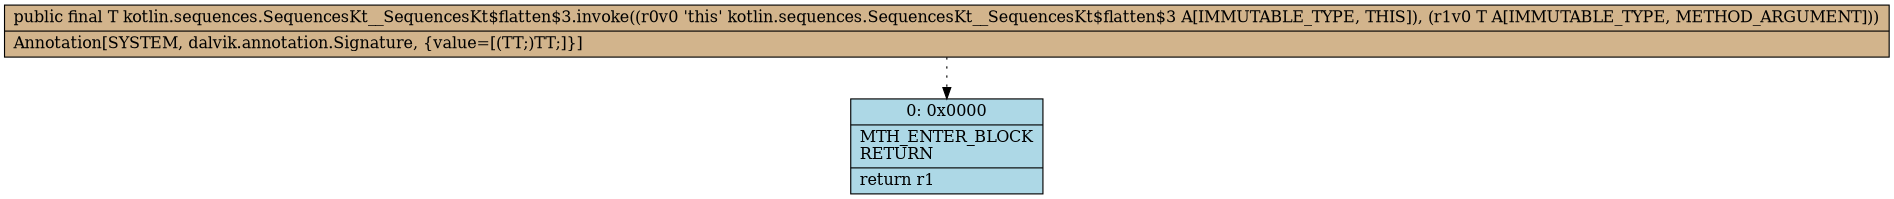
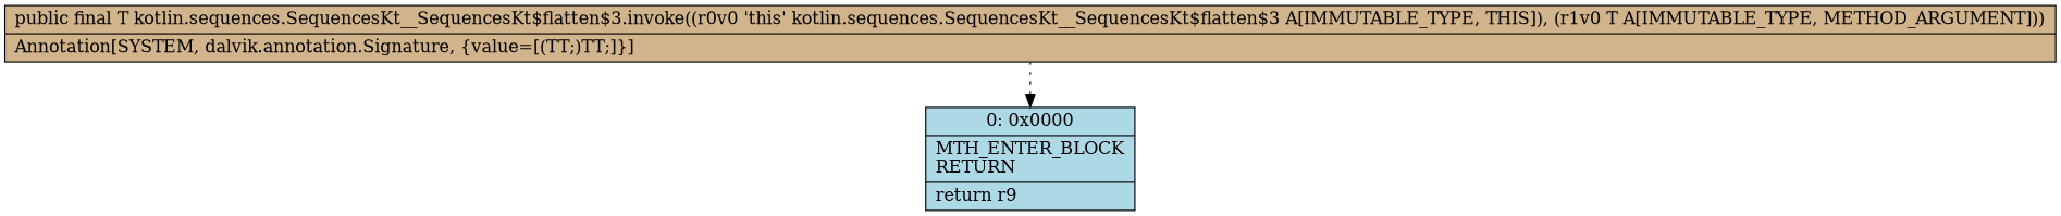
  digraph {
    node [shape=record style=filled]
-   n1 [label="{0\:\ 0x0000|MTH_ENTER_BLOCK\lRETURN\l|return r1\l}" fillcolor=lightblue]
+   n1 [label="{0\:\ 0x0000|MTH_ENTER_BLOCK\lRETURN\l|return r9\l}" fillcolor=lightblue]
    n2 [label="{public final T kotlin.sequences.SequencesKt__SequencesKt$flatten$3.invoke((r0v0 'this' kotlin.sequences.SequencesKt__SequencesKt$flatten$3 A[IMMUTABLE_TYPE, THIS]), (r1v0 T A[IMMUTABLE_TYPE, METHOD_ARGUMENT]))  | Annotation[SYSTEM, dalvik.annotation.Signature, \{value=[(TT;)TT;]\}]\l}" fillcolor=tan]
    n2 -> n1 [style=dotted]
  }
